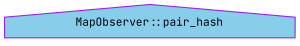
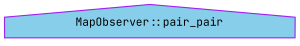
  digraph {
    rankdir=LR
    fontname="JetBrains Mono"
-   n1 [color=purple fillcolor=skyblue fontname="JetBrains Mono" fontsize=10 height=0.2 label="MapObserver::pair_hash" shape=house style=filled width=0.4]
+   n1 [color=purple fillcolor=skyblue fontname="JetBrains Mono" fontsize=10 height=0.2 label="MapObserver::pair_pair" shape=house style=filled width=0.4]
  }
